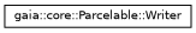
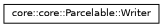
  digraph {
    rankdir=LR
-   n1 [color=black fillcolor=white fontname=Helvetica fontsize=10 height=0.2 label="gaia::core::Parcelable::Writer" shape=record style=filled width=0.4]
+   n1 [color=black fillcolor=white fontname=Helvetica fontsize=10 height=0.2 label="core::core::Parcelable::Writer" shape=record style=filled width=0.4]
  }
